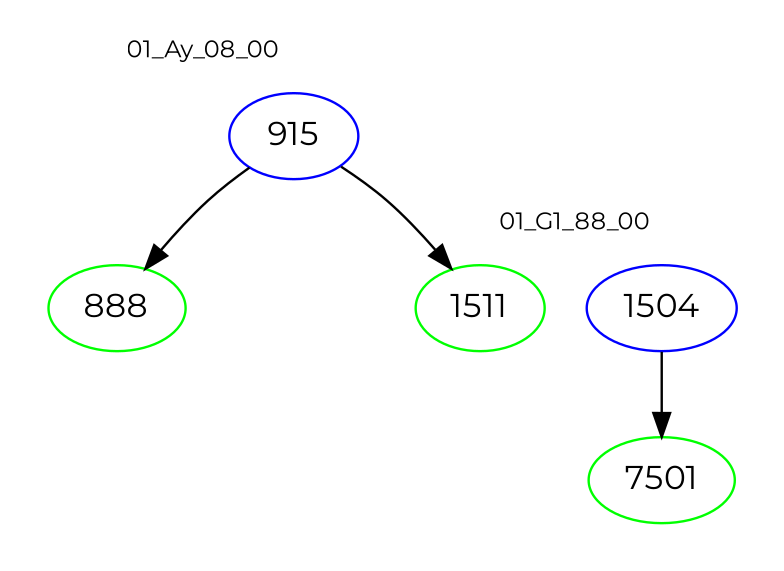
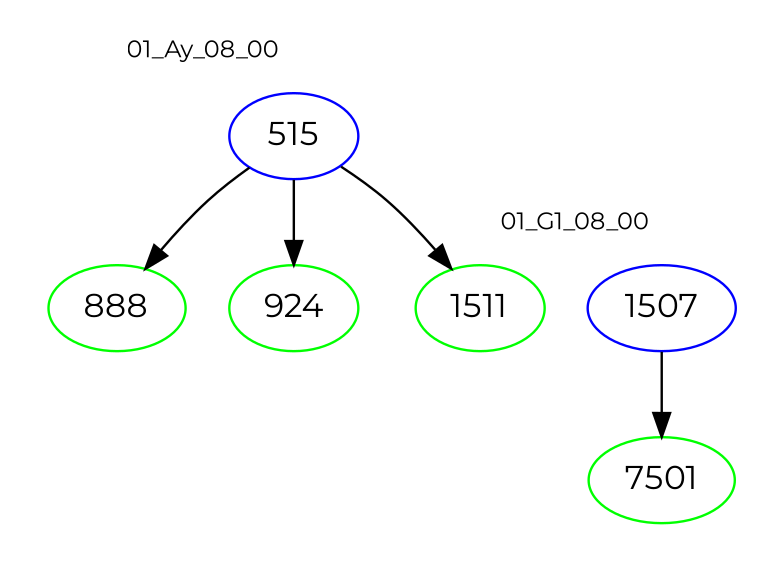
  digraph {
    fontname=Montserrat
    node [color=green fontname=Montserrat]
    edge [color=black fontname=Montserrat]
-   n1 [color=blue label=915]
+   n1 [color=blue label=515]
    n2 [label=888]
-   n4 [color=blue label=1504]
+   n3 [label=924]
+   n4 [color=blue label=1507]
    n5 [label=7501]
    n6 [label=1511]
    subgraph cluster_1 {
      color=white
      fontsize=10
      label="01_Ay_08_00"
      n1
      n2
+     n3
    }
    subgraph cluster_2 {
      color=white
      fontsize=10
-     label="01_G1_88_00"
+     label="01_G1_08_00"
      n4
      n5
      n6
    }
    n1 -> n2
+   n1 -> n3
    n1 -> n6
    n4 -> n5
  }
